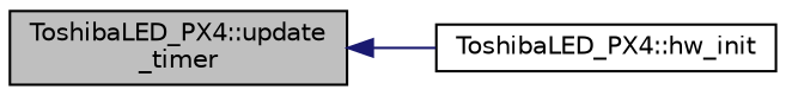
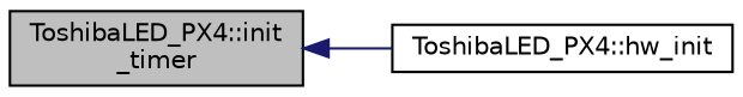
  digraph {
    rankdir=LR
    node [color=black fontname=Helvetica fontsize=10 shape=record style=filled]
-   n1 [fillcolor=grey75 fontcolor=black height=0.2 label="ToshibaLED_PX4::update\l_timer" width=0.4]
+   n1 [fillcolor=grey75 fontcolor=black height=0.2 label="ToshibaLED_PX4::init\l_timer" width=0.4]
    n2 [fillcolor=white height=0.2 label="ToshibaLED_PX4::hw_init" width=0.4]
    n1 -> n2 [color=midnightblue dir=back fontname=Helvetica fontsize=10 labelfontname=Helvetica labelfontsize=10 style=solid]
  }
